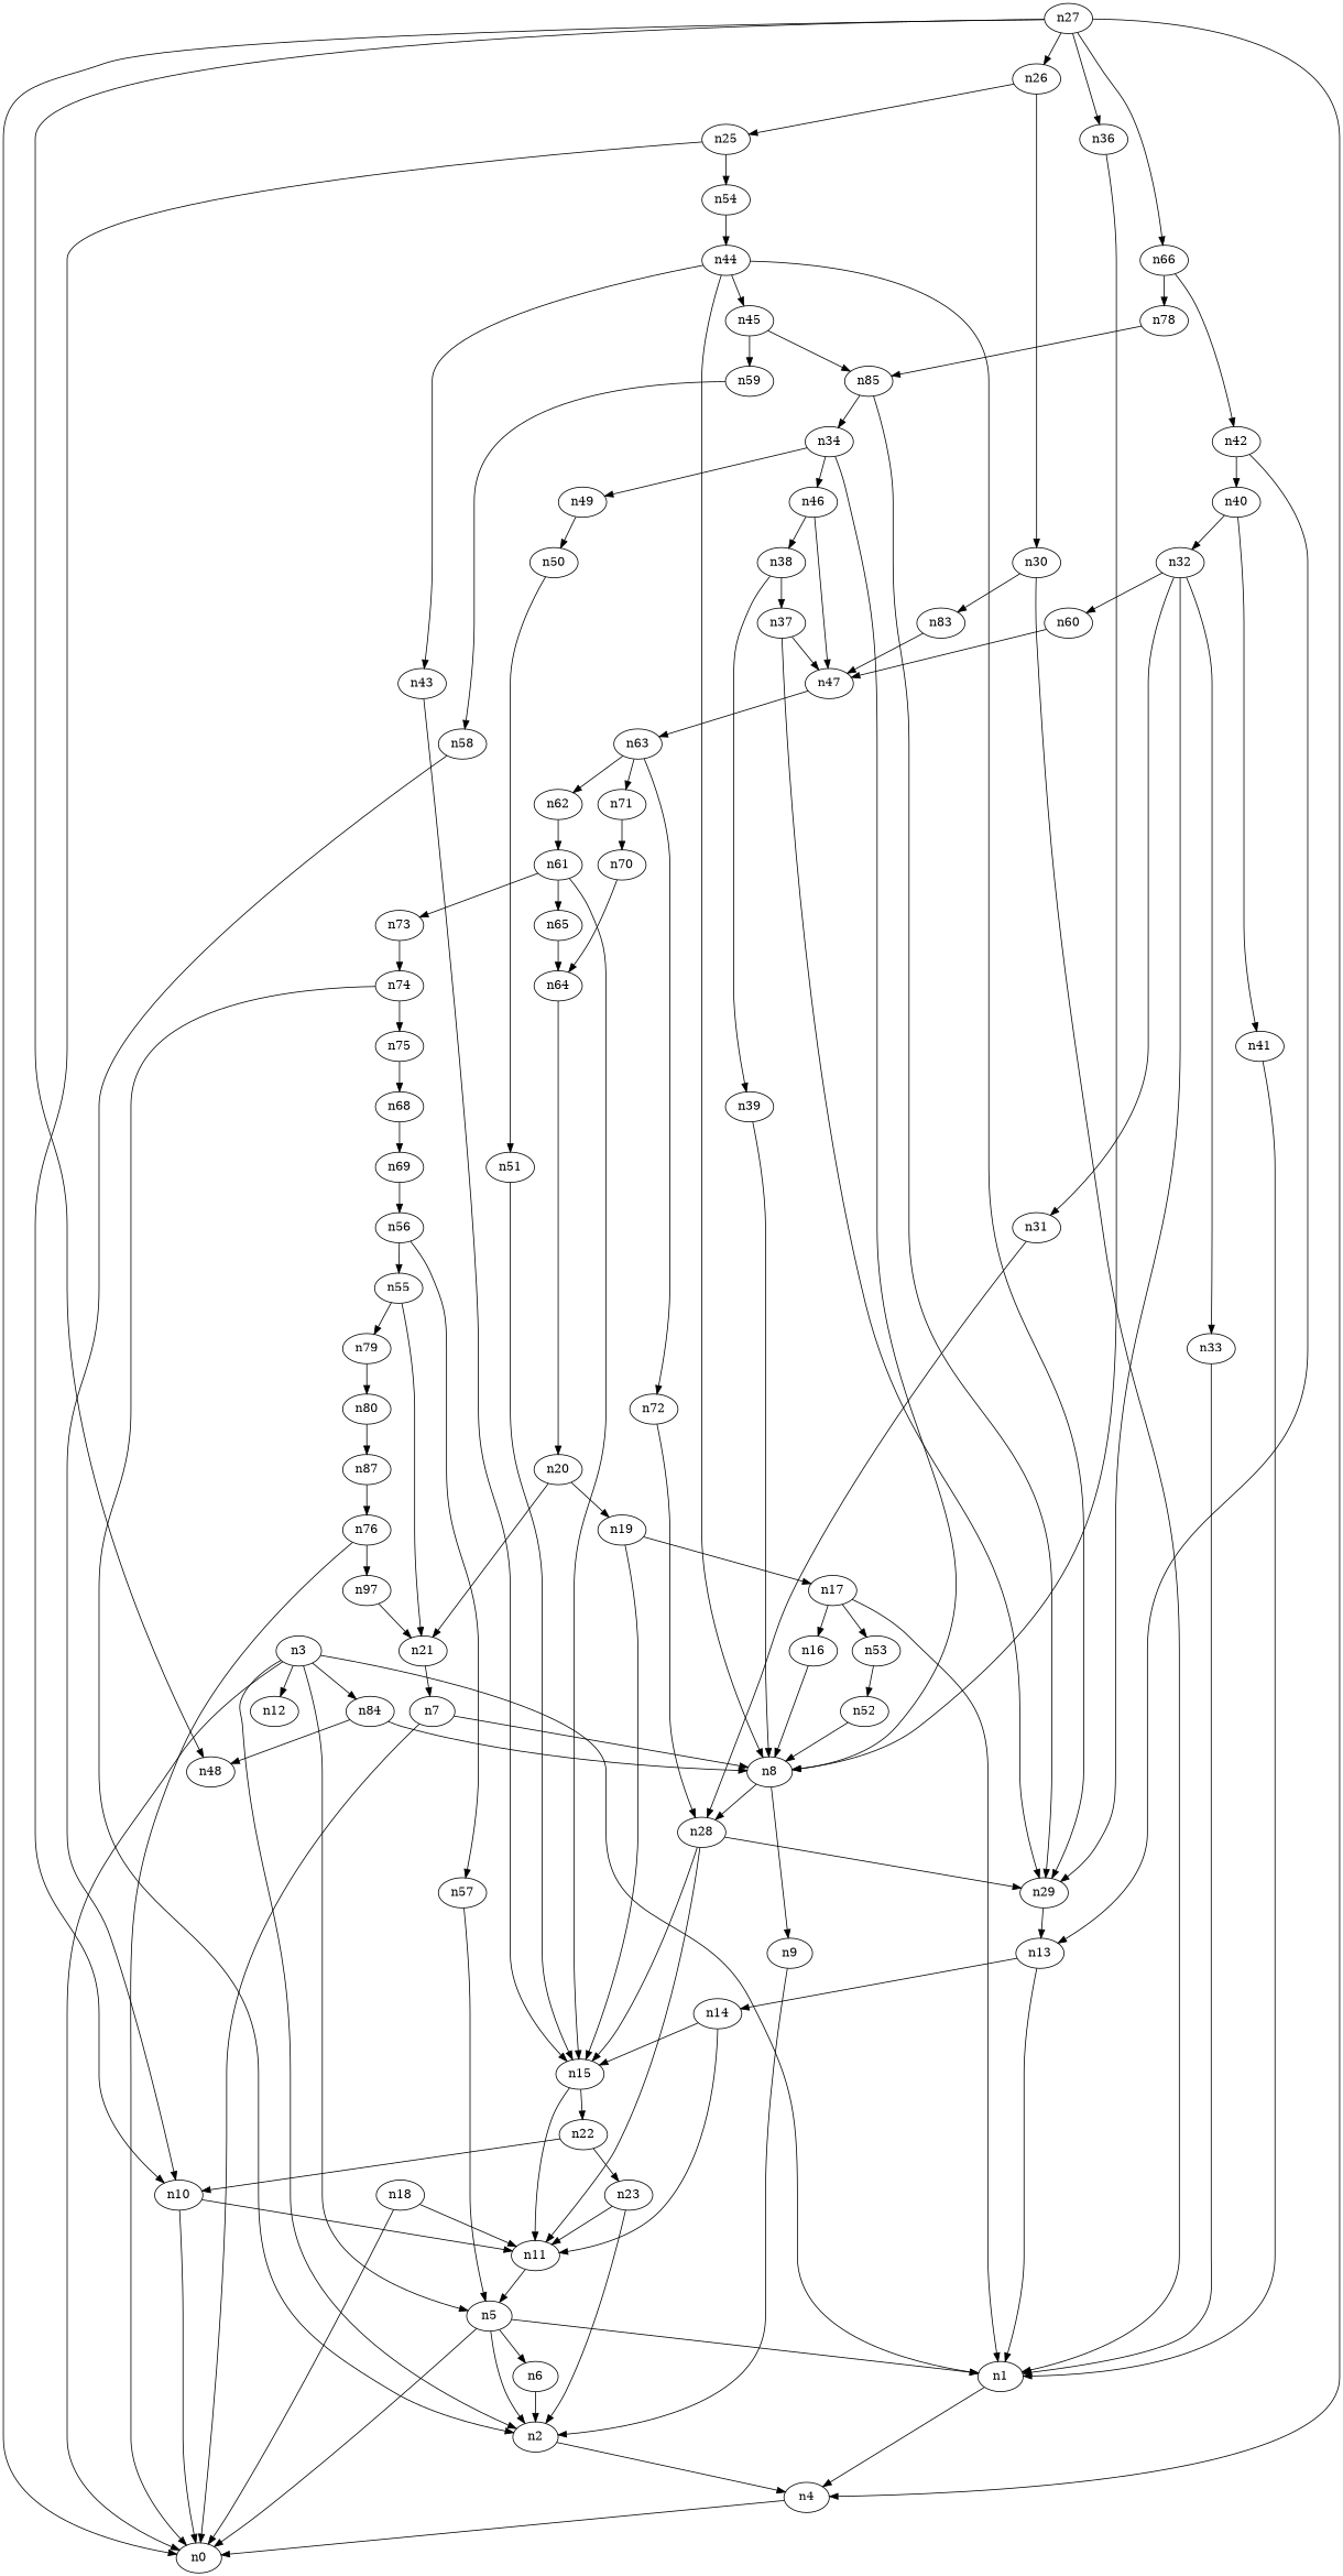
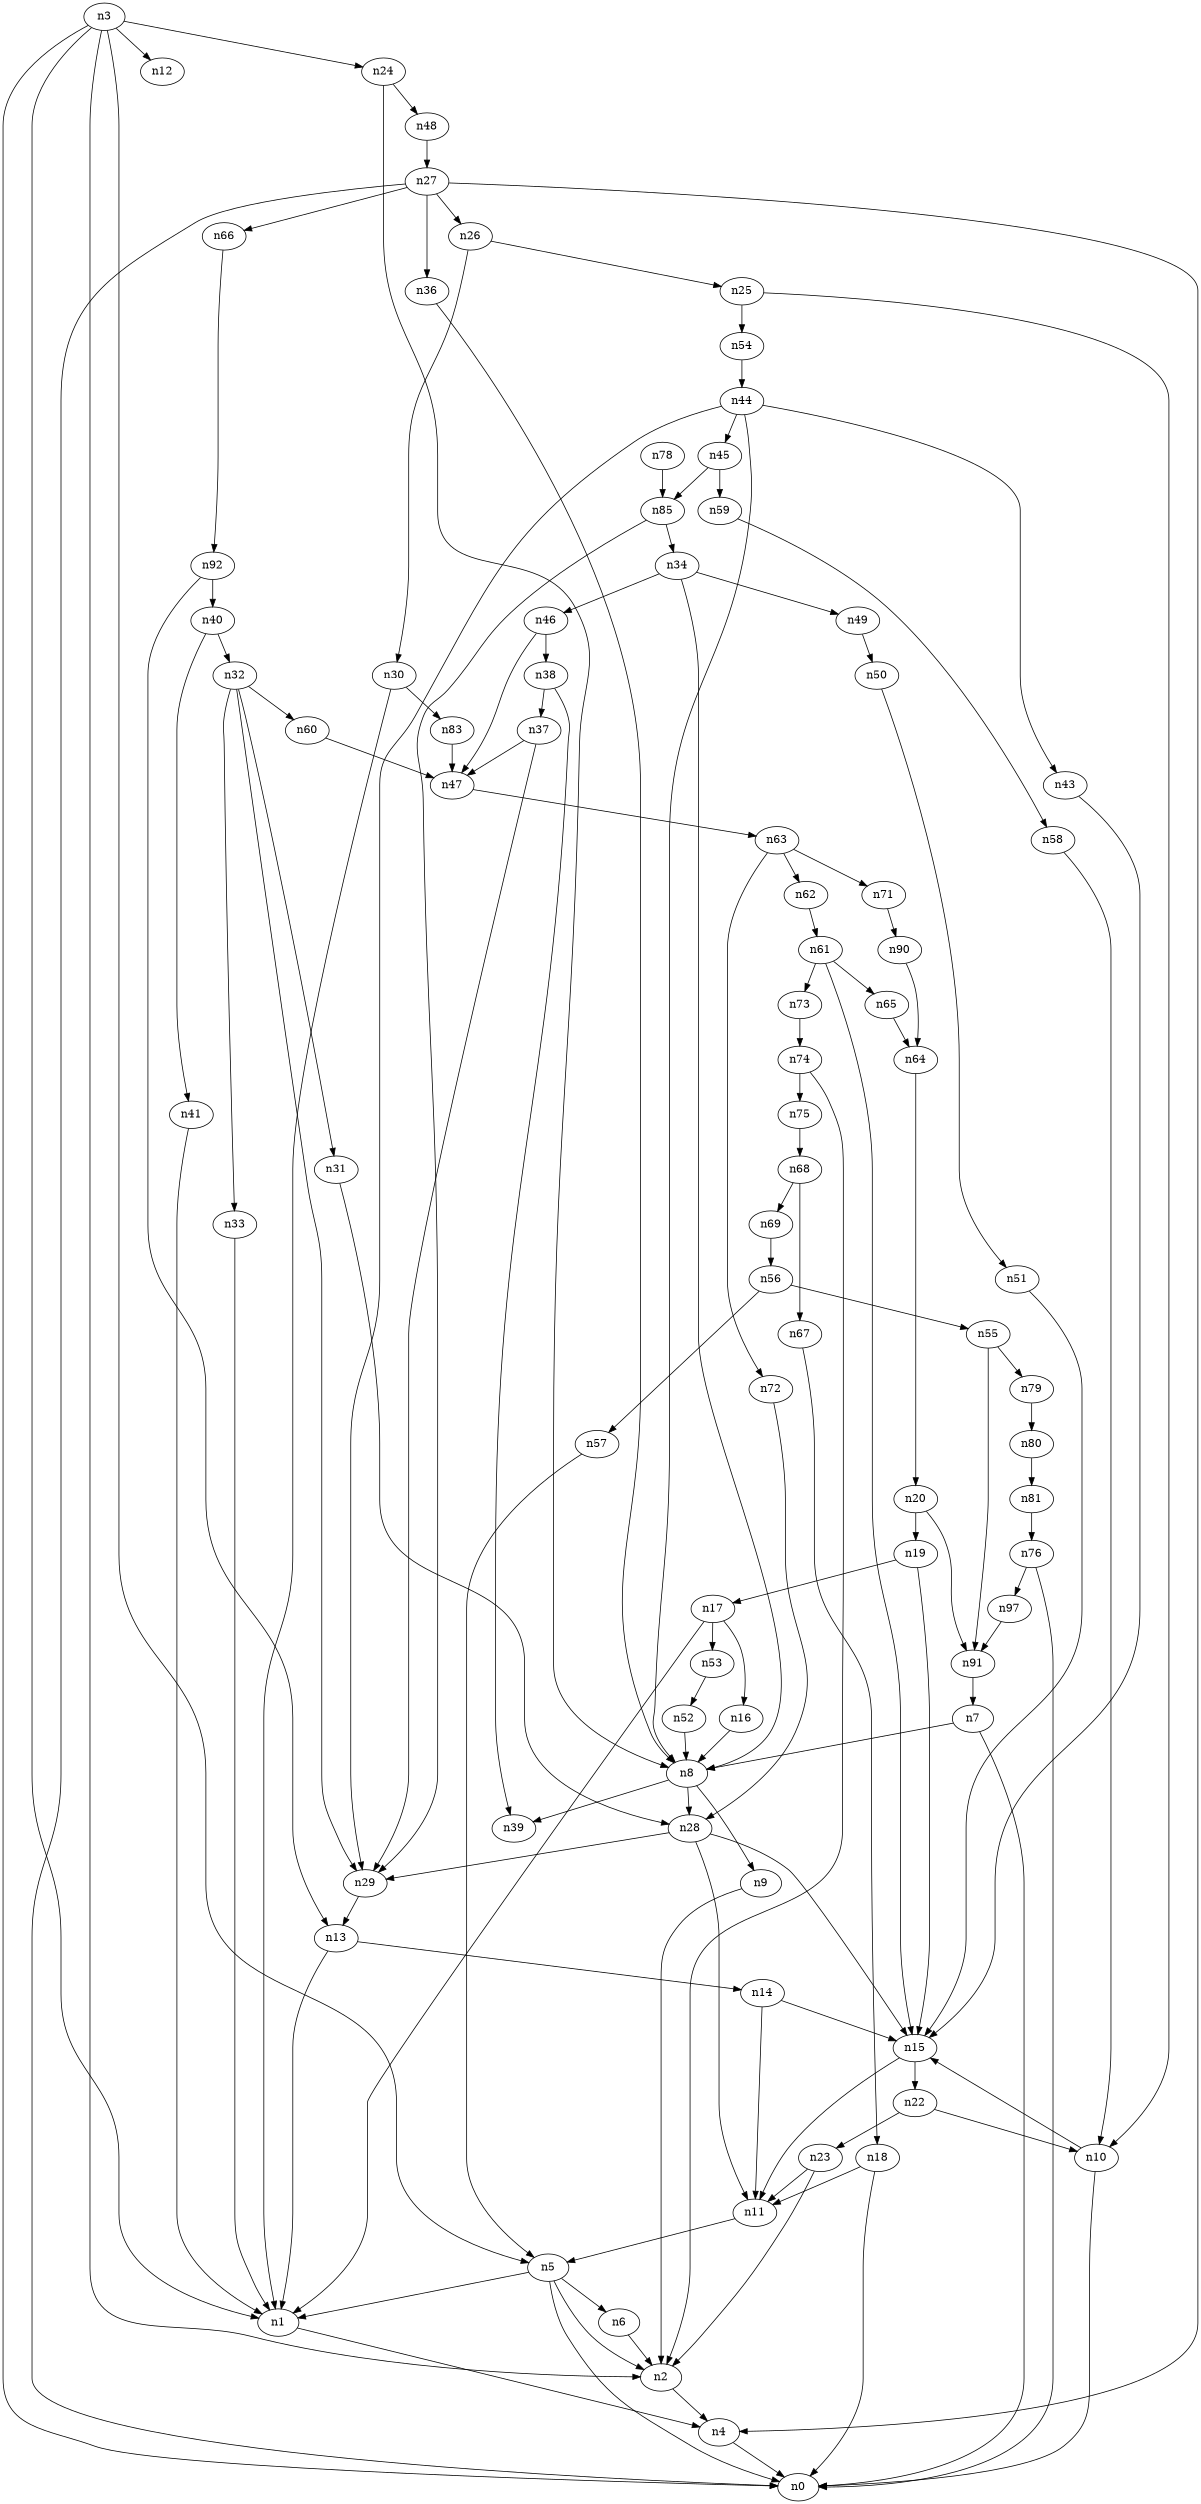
  digraph {
    n1
    n4
    n0
    n2
    n3
    n5
    n12
-   n24 [label=n84]
+   n24
    n6
    n8
    n48
    n9
    n28
    n27
    n7
    n11
    n15
    n29
    n22
    n13
    n10
    n14
    n23
    n16
    n17
    n53
    n52
    n18
    n19
    n20
-   n21
+   n21 [label=n91]
    n26
    n36
    n66
    n25
    n54
    n44
    n43
    n45
    n30
    n82 [label=n83]
    n47
-   n42
+   n42 [label=n92]
    n78
    n40
    n35 [label=n85]
    n63
    n31
    n32
    n33
    n60
    n34
    n46
    n49
    n38
    n50
    n37
    n39
    n51
    n62
    n71
    n72
    n41
    n59
    n58
    n61
-   n70
+   n70 [label=n90]
    n55
    n79
    n80
-   n81 [label=n87]
+   n81
    n56
    n57
    n65
    n73
    n64
    n74
    n75
+   n67
    n68
    n69
    n76
    n77 [label=n97]
    n1 -> n4
    n4 -> n0
    n2 -> n4
    n3 -> n1
    n3 -> n0
    n3 -> n2
    n3 -> n5
    n3 -> n12
    n3 -> n24
    n5 -> n1
    n5 -> n0
    n5 -> n2
    n5 -> n6
    n24 -> n8
    n24 -> n48
    n6 -> n2
    n8 -> n9
    n8 -> n28
-   n27 -> n48
+   n48 -> n27
    n9 -> n2
    n28 -> n11
    n28 -> n15
    n28 -> n29
    n27 -> n4
    n27 -> n0
    n27 -> n26
    n27 -> n36
    n27 -> n66
    n7 -> n0
    n7 -> n8
    n11 -> n5
    n15 -> n11
    n15 -> n22
    n29 -> n13
    n22 -> n10
    n22 -> n23
    n13 -> n1
    n13 -> n14
    n10 -> n0
-   n10 -> n11
+   n10 -> n15
    n14 -> n11
    n14 -> n15
    n23 -> n2
    n23 -> n11
    n16 -> n8
    n17 -> n1
    n17 -> n16
    n17 -> n53
    n53 -> n52
    n52 -> n8
    n18 -> n0
    n18 -> n11
    n19 -> n15
    n19 -> n17
    n20 -> n19
    n20 -> n21
    n21 -> n7
    n26 -> n25
    n26 -> n30
    n36 -> n8
    n66 -> n42
-   n66 -> n78
    n25 -> n10
    n25 -> n54
    n54 -> n44
    n44 -> n8
    n44 -> n29
    n44 -> n43
    n44 -> n45
    n43 -> n15
    n45 -> n35
    n45 -> n59
    n30 -> n1
    n30 -> n82
    n82 -> n47
    n47 -> n63
    n42 -> n13
    n42 -> n40
    n78 -> n35
    n40 -> n32
    n40 -> n41
    n35 -> n29
    n35 -> n34
    n63 -> n62
    n63 -> n71
    n63 -> n72
    n31 -> n28
    n32 -> n29
    n32 -> n31
    n32 -> n33
    n32 -> n60
    n33 -> n1
    n60 -> n47
    n34 -> n8
    n34 -> n46
    n34 -> n49
    n46 -> n47
    n46 -> n38
    n49 -> n50
    n38 -> n37
    n38 -> n39
    n50 -> n51
    n37 -> n29
    n37 -> n47
-   n39 -> n8
+   n8 -> n39
    n51 -> n15
    n62 -> n61
    n71 -> n70
    n72 -> n28
    n41 -> n1
    n59 -> n58
    n58 -> n10
    n61 -> n15
    n61 -> n65
    n61 -> n73
    n70 -> n64
    n55 -> n21
    n55 -> n79
    n79 -> n80
    n80 -> n81
    n81 -> n76
    n56 -> n55
    n56 -> n57
    n57 -> n5
    n65 -> n64
    n73 -> n74
    n64 -> n20
    n74 -> n2
    n74 -> n75
    n75 -> n68
+   n67 -> n18
+   n68 -> n67
    n68 -> n69
    n69 -> n56
    n76 -> n0
    n76 -> n77
    n77 -> n21
  }
